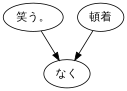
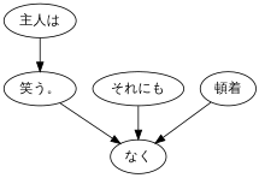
  digraph {
+   n1 [label="主人は"]
    n2 [label="笑う。"]
    n3 [label="なく"]
+   n4 [label="それにも"]
    n5 [label="頓着"]
+   n1 -> n2
    n2 -> n3
+   n4 -> n3
    n5 -> n3
  }
